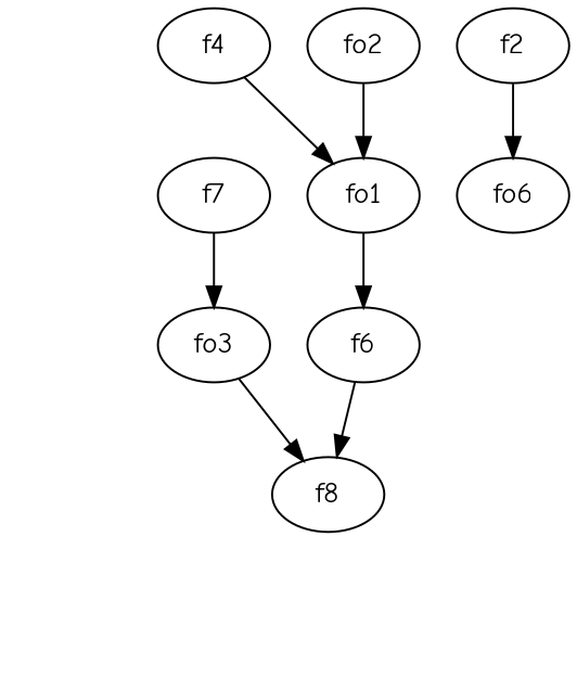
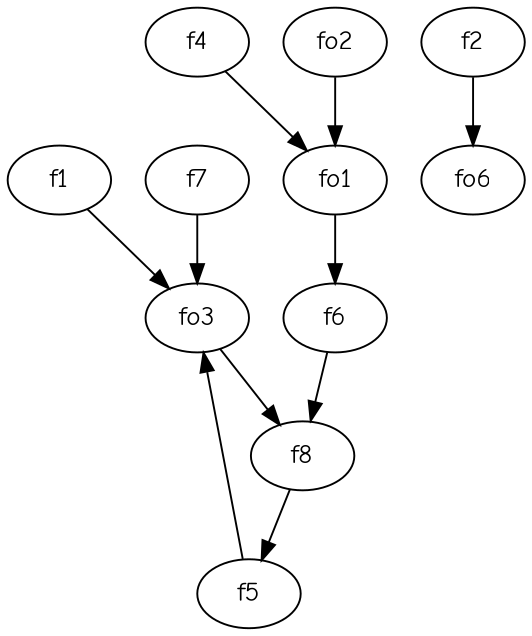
  strict digraph {
    fontname="Comic Neue"
    node [fontname="Comic Neue"]
    edge [fontname="Comic Neue" weight=2]
+   f1
    fo3
    f8
    n4 [label=fo6]
    f2
    f6
    f4
    fo1
+   f5
    f7
    fo2
+   f1 -> fo3
    fo3 -> f8
+   f8 -> f5
    f2 -> n4
    f6 -> f8
    f4 -> fo1
    fo1 -> f6
+   f5 -> fo3
    f7 -> fo3
    fo2 -> fo1
  }
